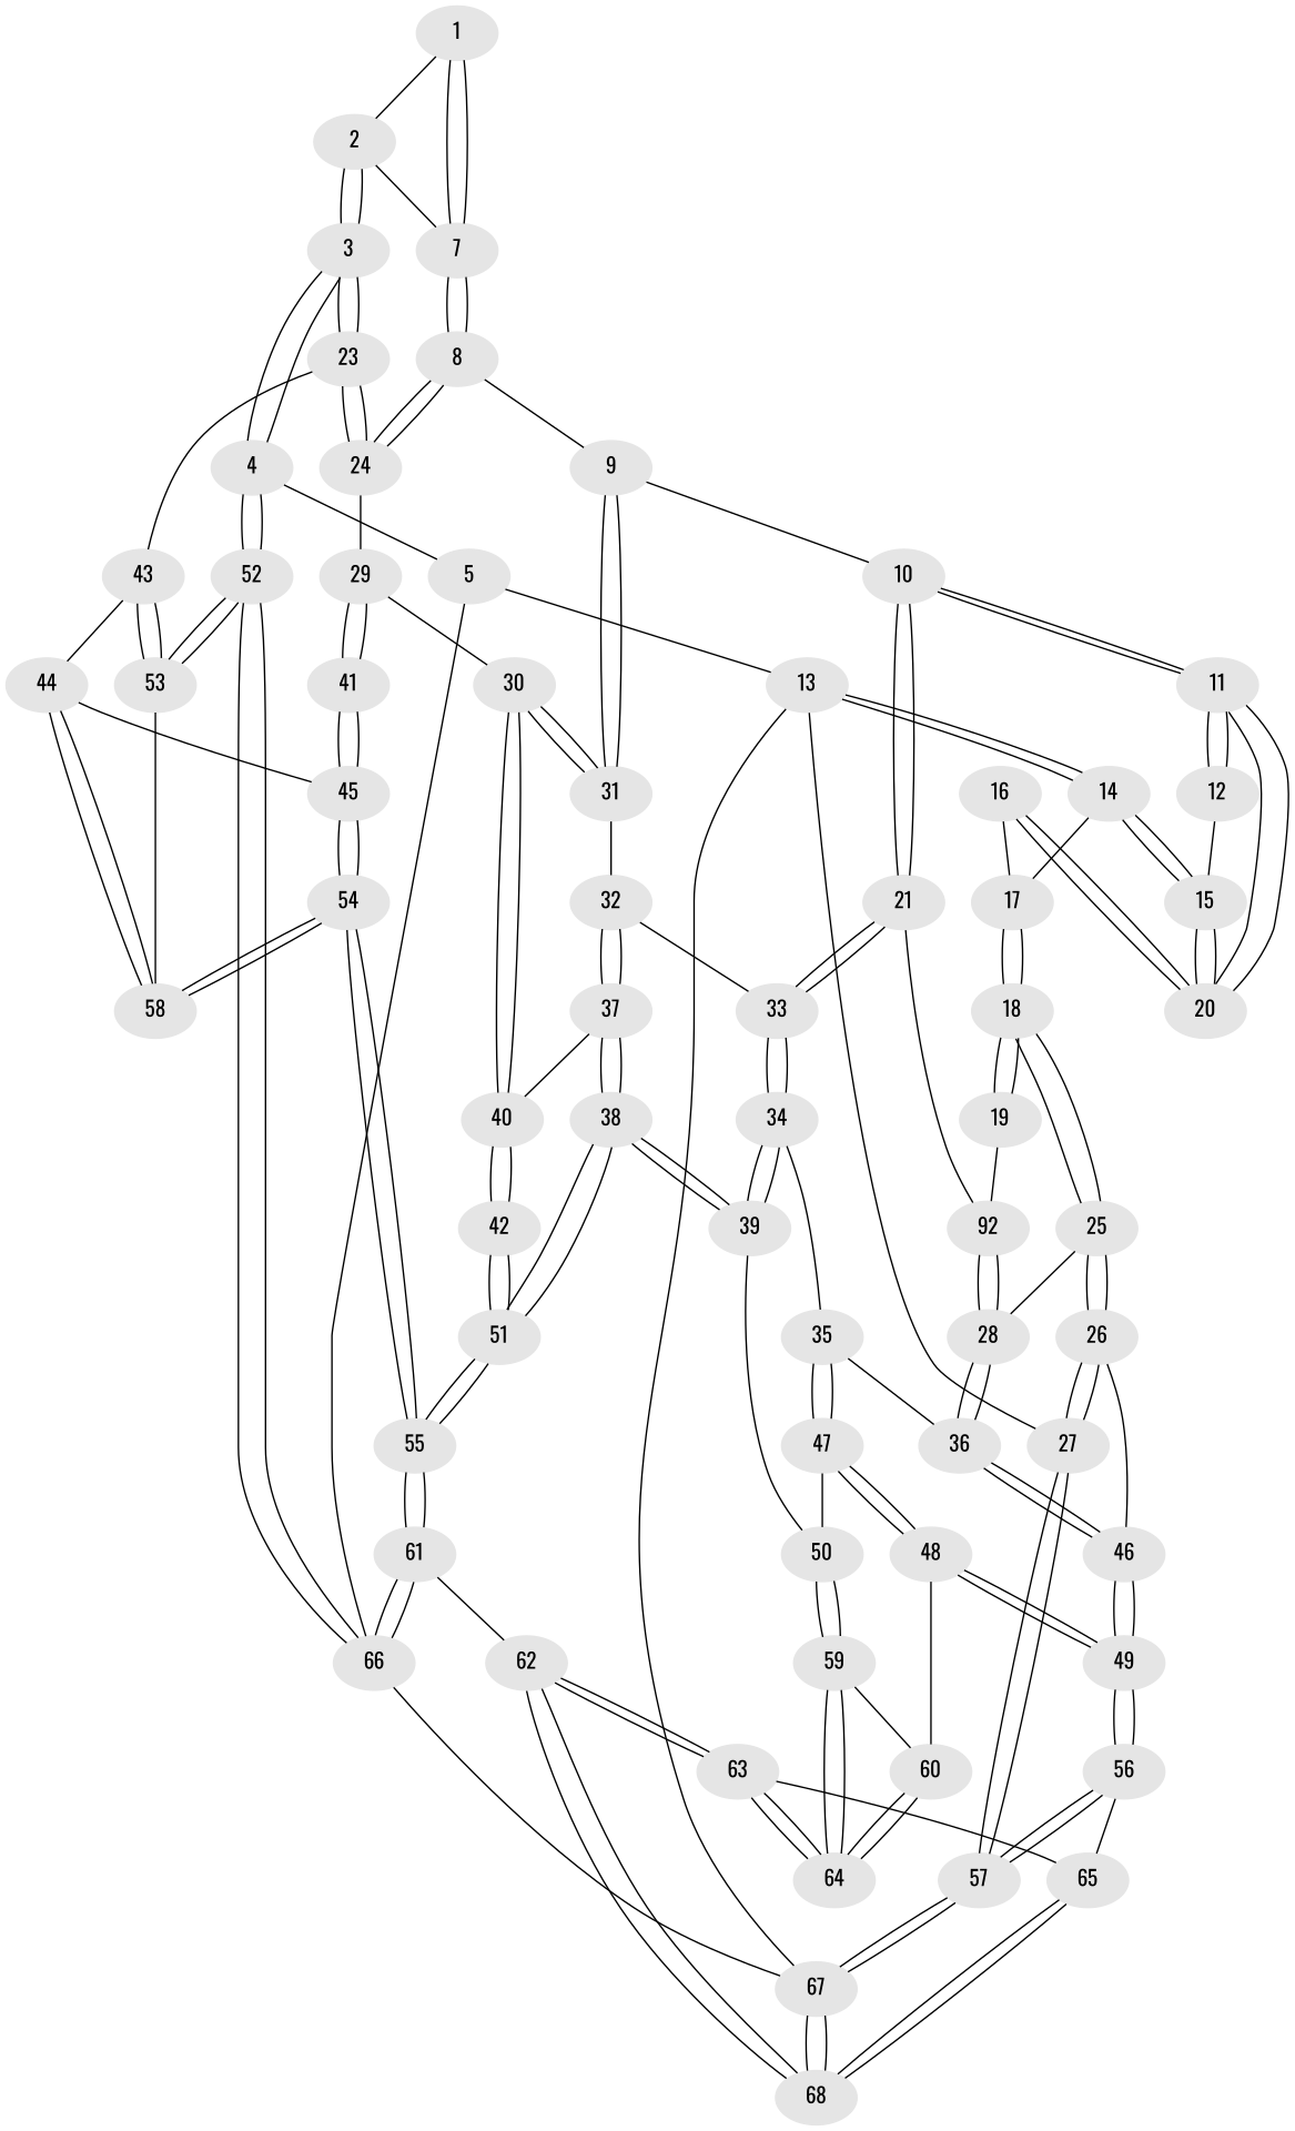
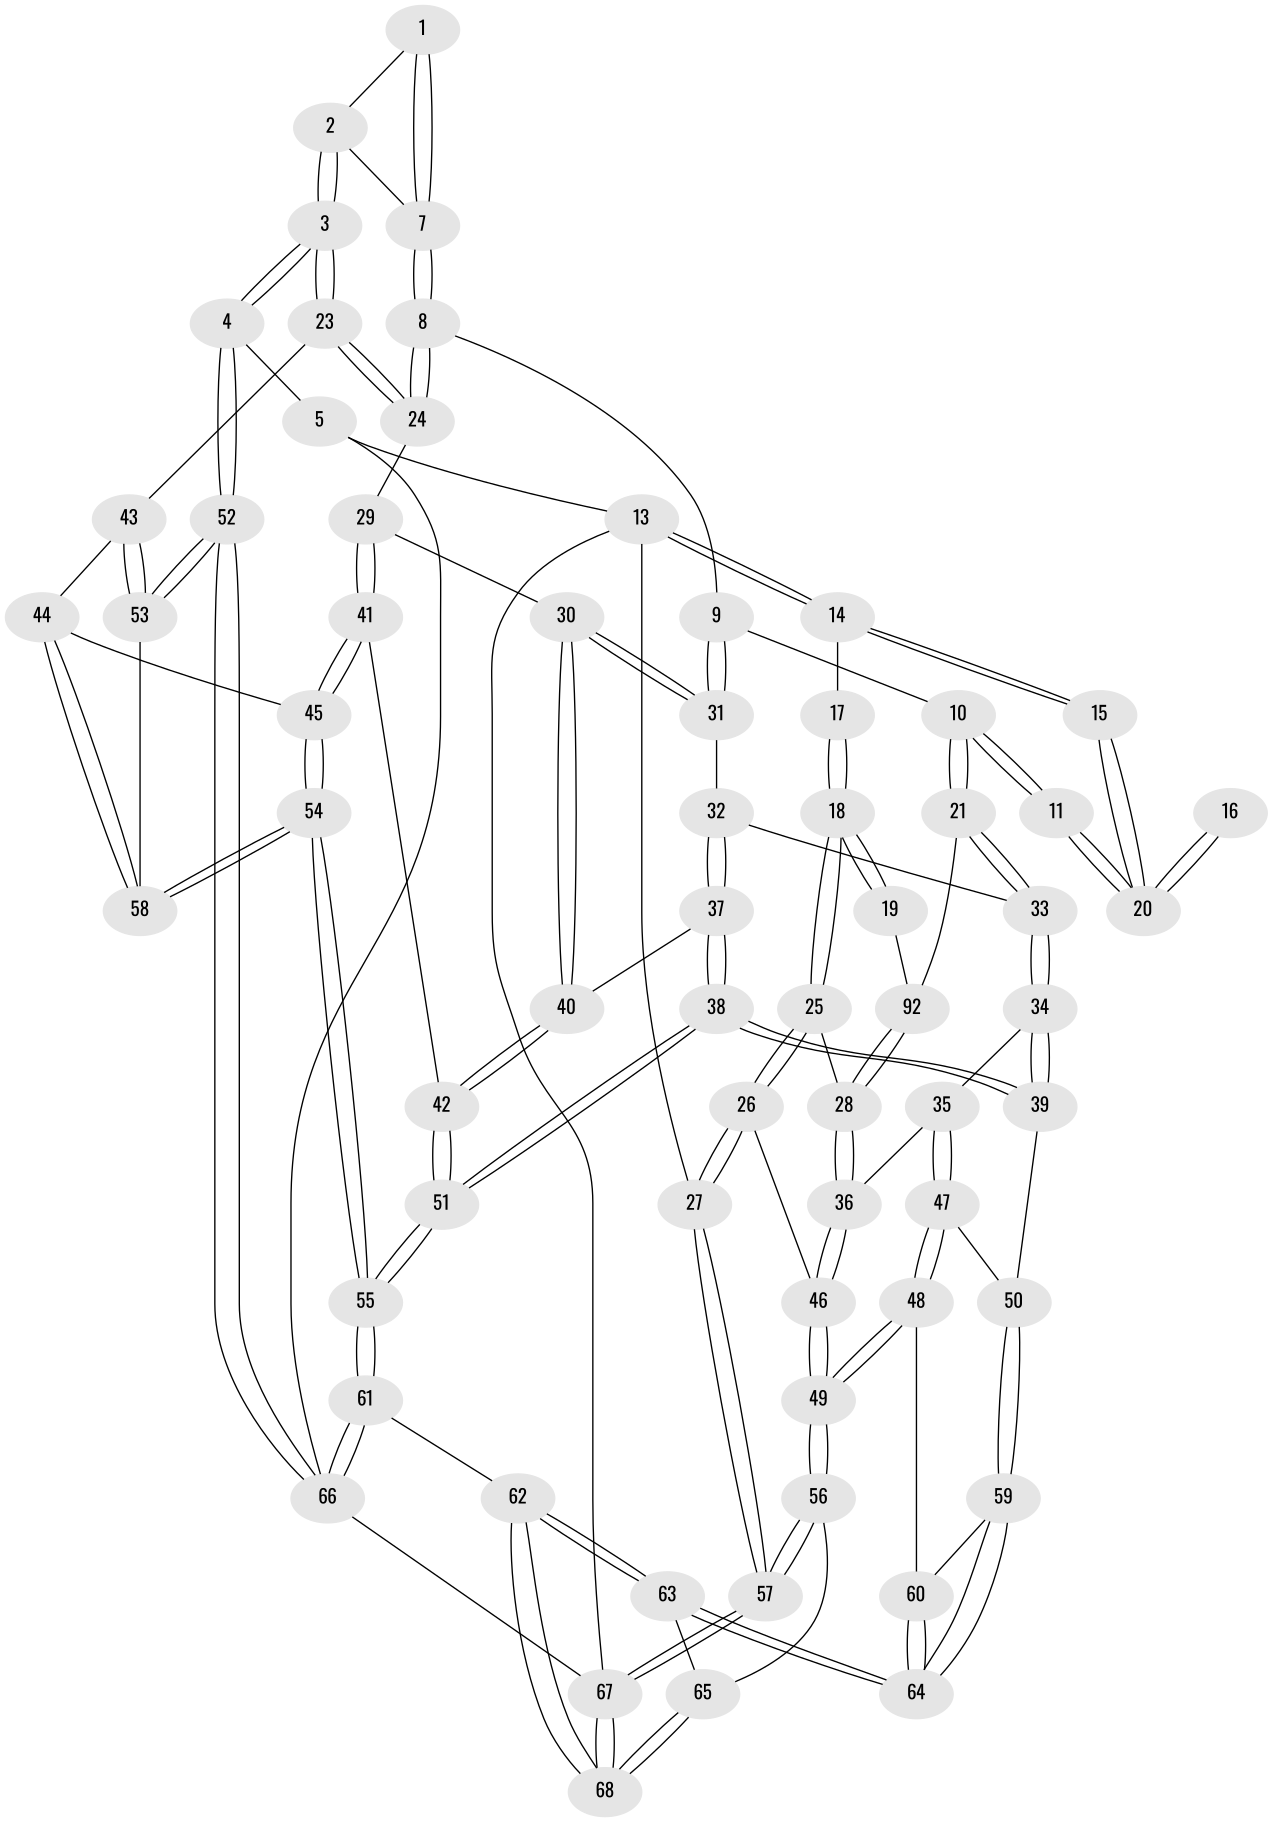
  graph {
    fontname=Oswald
    node [color=gray90 fontname=Oswald style=filled]
    edge [fontname=Oswald]
    1
    2
    7
    3
    8
    4
    23
    5
    52
    24
    43
    13
    66
    53
    14
    27
    67
-   12
    15
    9
    10
    31
    29
    11
    21
    32
    20
    n28 [label=92]
    33
    17
    57
    68
    18
    16
    19
    25
    28
    26
    34
    36
    44
    30
    41
    46
    49
    40
    42
    45
    37
    38
    35
    39
    47
    50
    48
    51
    55
    59
    54
    58
    56
    60
    64
    65
    61
    62
    63
    1 -- 2
    1 -- 7
    1 -- 7
    2 -- 7
    2 -- 3
    2 -- 3
    7 -- 8
    7 -- 8
    3 -- 4
    3 -- 4
    3 -- 23
    3 -- 23
    8 -- 24
    8 -- 24
    8 -- 9
    4 -- 5
    4 -- 52
    4 -- 52
    23 -- 24
    23 -- 24
    23 -- 43
    5 -- 13
    5 -- 66
    52 -- 66
    52 -- 66
    52 -- 53
    52 -- 53
    24 -- 29
    43 -- 53
    43 -- 53
    43 -- 44
    13 -- 14
    13 -- 14
    13 -- 27
    13 -- 67
    66 -- 67
    53 -- 58
    14 -- 15
    14 -- 15
    14 -- 17
    27 -- 57
    27 -- 57
    67 -- 68
    67 -- 68
-   12 -- 15
    15 -- 20
    15 -- 20
    9 -- 10
    9 -- 31
    9 -- 31
    10 -- 11
    10 -- 11
    10 -- 21
    10 -- 21
    31 -- 32
    29 -- 30
    29 -- 41
    29 -- 41
-   11 -- 12
-   11 -- 12
    11 -- 20
    11 -- 20
    21 -- n28
    21 -- 33
    21 -- 33
    32 -- 33
    32 -- 37
    32 -- 37
    n28 -- 28
    n28 -- 28
    33 -- 34
    33 -- 34
    17 -- 18
    17 -- 18
    57 -- 67
    57 -- 67
    18 -- 19
    18 -- 19
    18 -- 25
    18 -- 25
    16 -- 20
    16 -- 20
-   16 -- 17
    19 -- n28
    25 -- 28
    25 -- 26
    25 -- 26
    28 -- 36
    28 -- 36
    26 -- 27
    26 -- 27
    26 -- 46
    34 -- 35
    34 -- 39
    34 -- 39
    36 -- 46
    36 -- 46
    44 -- 45
    44 -- 58
    44 -- 58
    30 -- 31
    30 -- 31
    30 -- 40
    30 -- 40
+   41 -- 42
    41 -- 45
    41 -- 45
    46 -- 49
    46 -- 49
    49 -- 56
    49 -- 56
    40 -- 42
    40 -- 42
    42 -- 51
    42 -- 51
    45 -- 54
    45 -- 54
    37 -- 40
    37 -- 38
    37 -- 38
    38 -- 39
    38 -- 39
    38 -- 51
    38 -- 51
    35 -- 36
    35 -- 47
    35 -- 47
    39 -- 50
    47 -- 50
    47 -- 48
    47 -- 48
    50 -- 59
    50 -- 59
    48 -- 49
    48 -- 49
    48 -- 60
    51 -- 55
    51 -- 55
    55 -- 61
    55 -- 61
    59 -- 60
    59 -- 64
    59 -- 64
    54 -- 55
    54 -- 55
    54 -- 58
    54 -- 58
    56 -- 57
    56 -- 57
    56 -- 65
    60 -- 64
    60 -- 64
    65 -- 68
    65 -- 68
    61 -- 66
    61 -- 66
    61 -- 62
    62 -- 68
    62 -- 68
    62 -- 63
    62 -- 63
    63 -- 64
    63 -- 64
    63 -- 65
  }
